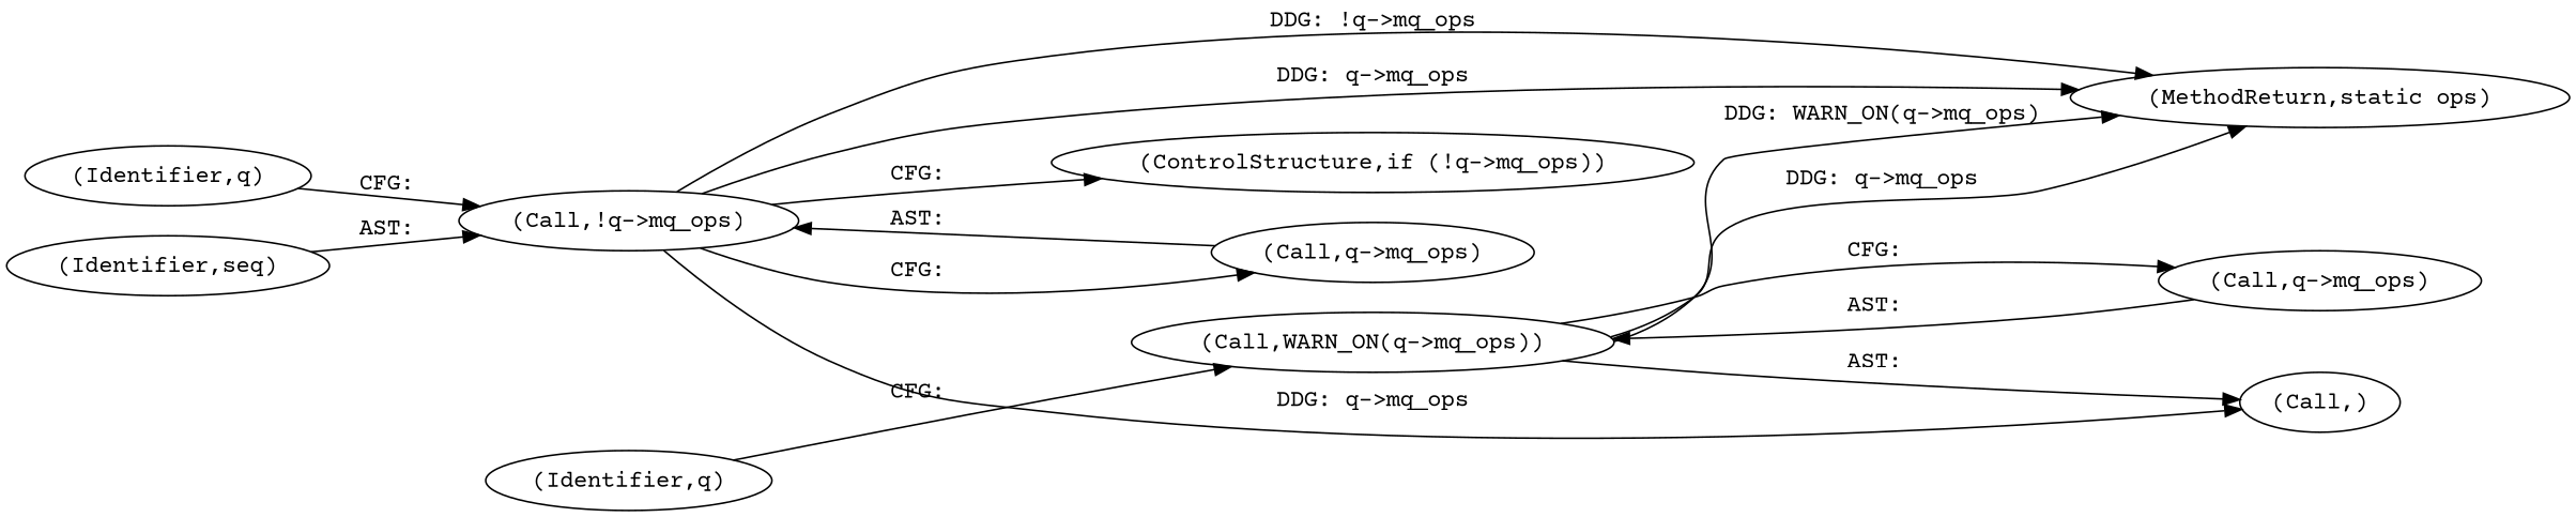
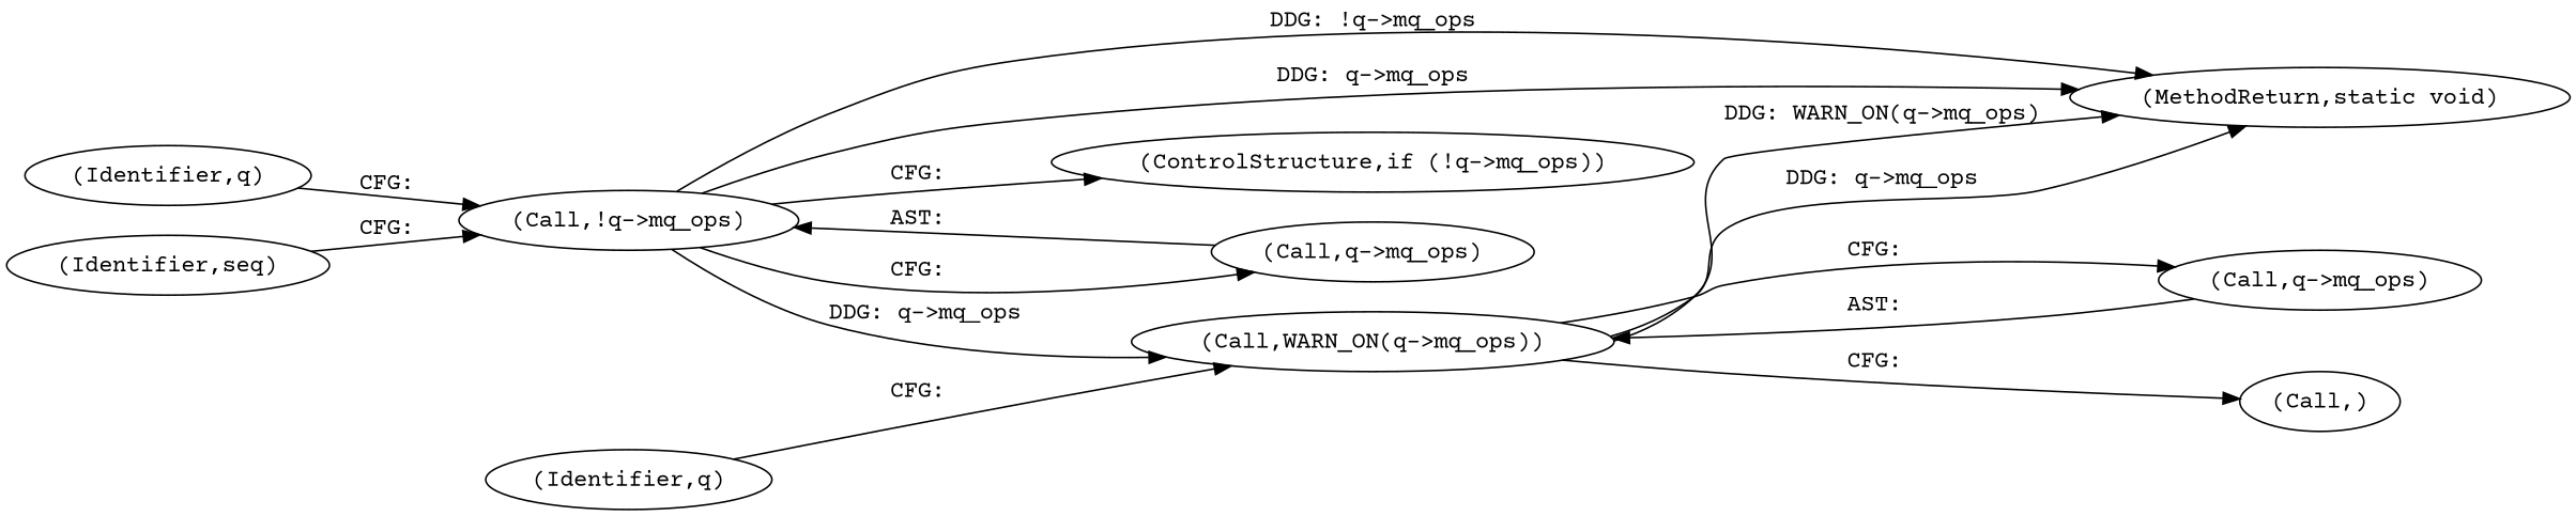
  digraph {
    fontname="Courier Prime"
    rankdir=LR
    node [fontname="Courier Prime"]
    edge [fontname="Courier Prime"]
    n1 [label="(Call,!q->mq_ops)"]
    n2 [label="(Call,WARN_ON(q->mq_ops))"]
    n3 [label="(ControlStructure,if (!q->mq_ops))"]
-   n4 [label="(MethodReturn,static ops)"]
+   n4 [label="(MethodReturn,static void)"]
    n5 [label="(Call,q->mq_ops)"]
    n6 [label="(Call,)"]
    n7 [label="(Call,q->mq_ops)"]
    n8 [label="(Identifier,q)"]
    n9 [label="(Identifier,seq)"]
    n10 [label="(Identifier,q)"]
-   n1 -> n6 [label="DDG: q->mq_ops"]
+   n1 -> n2 [label="DDG: q->mq_ops"]
    n1 -> n3 [label="CFG: "]
    n1 -> n4 [label="DDG: q->mq_ops"]
    n1 -> n4 [label="DDG: !q->mq_ops"]
    n1 -> n5 [label="CFG: "]
    n2 -> n4 [label="DDG: WARN_ON(q->mq_ops)"]
    n2 -> n4 [label="DDG: q->mq_ops"]
-   n2 -> n6 [label="AST: "]
+   n2 -> n6 [label="CFG: "]
    n2 -> n7 [label="CFG: "]
    n5 -> n1 [label="AST: "]
    n7 -> n2 [label="AST: "]
    n8 -> n1 [label="CFG: "]
-   n9 -> n1 [label="AST: "]
+   n9 -> n1 [label="CFG: "]
    n10 -> n2 [label="CFG: "]
  }
